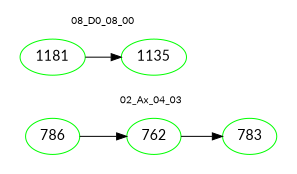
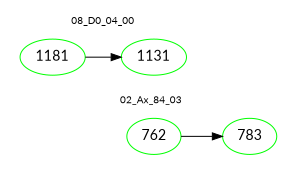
  digraph {
    fontname=Lato
    rankdir=LR
    node [color=green fontname=Lato]
    edge [color=black fontname=Lato]
-   n1 [label=786]
    n2 [label=762]
    n3 [label=783]
    n4 [label=1181]
-   n5 [label=1135]
+   n5 [label=1131]
    subgraph cluster_1 {
      color=white
      fontsize=10
-     label="02_Ax_04_03"
-     n1
+     label="02_Ax_84_03"
      n2
      n3
    }
    subgraph cluster_2 {
      color=white
      fontsize=10
-     label="08_D0_08_00"
+     label="08_D0_04_00"
      n4
      n5
    }
-   n1 -> n2
    n2 -> n3
    n4 -> n5
  }
